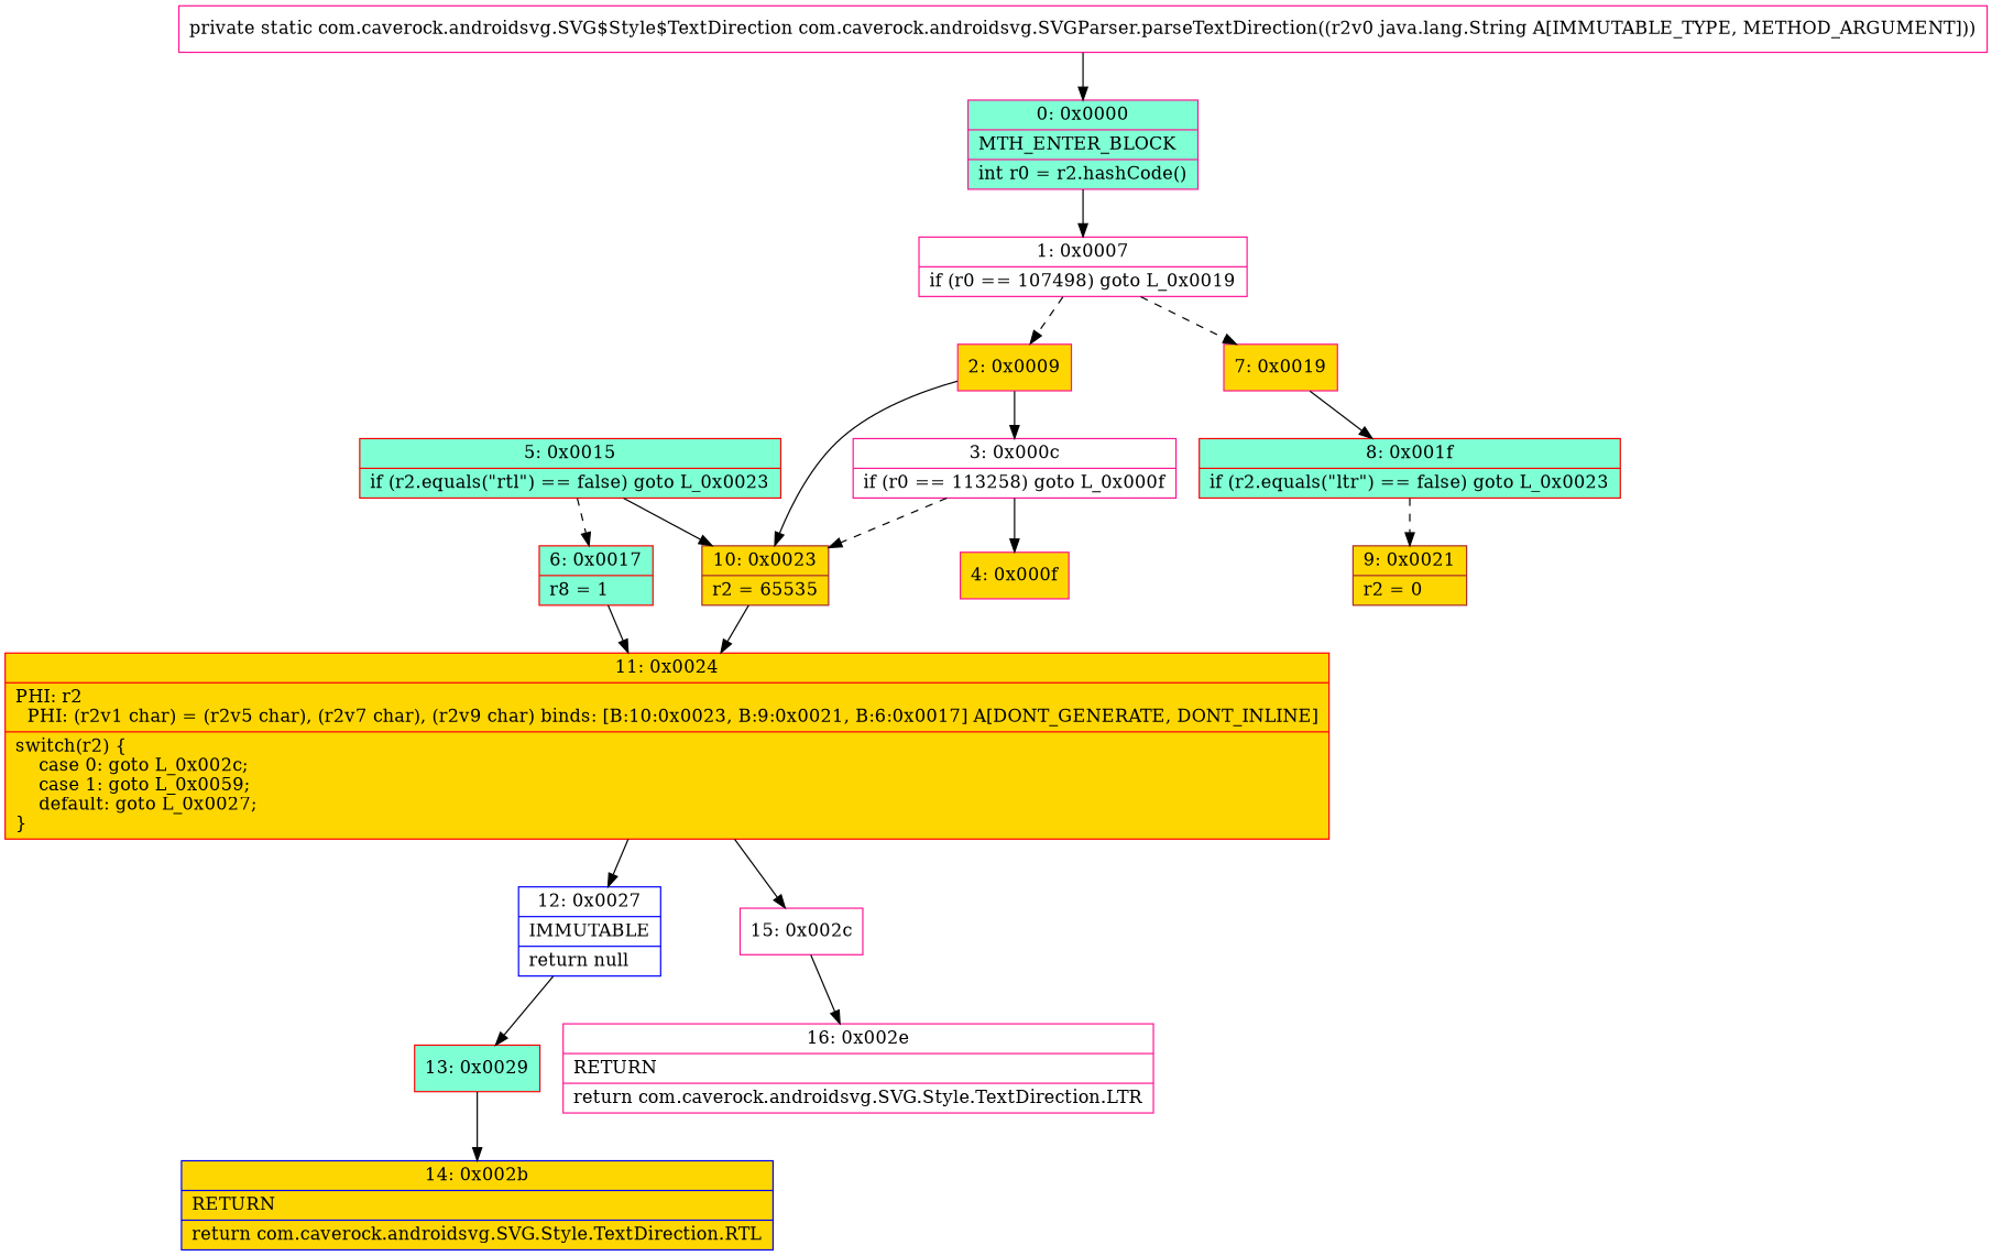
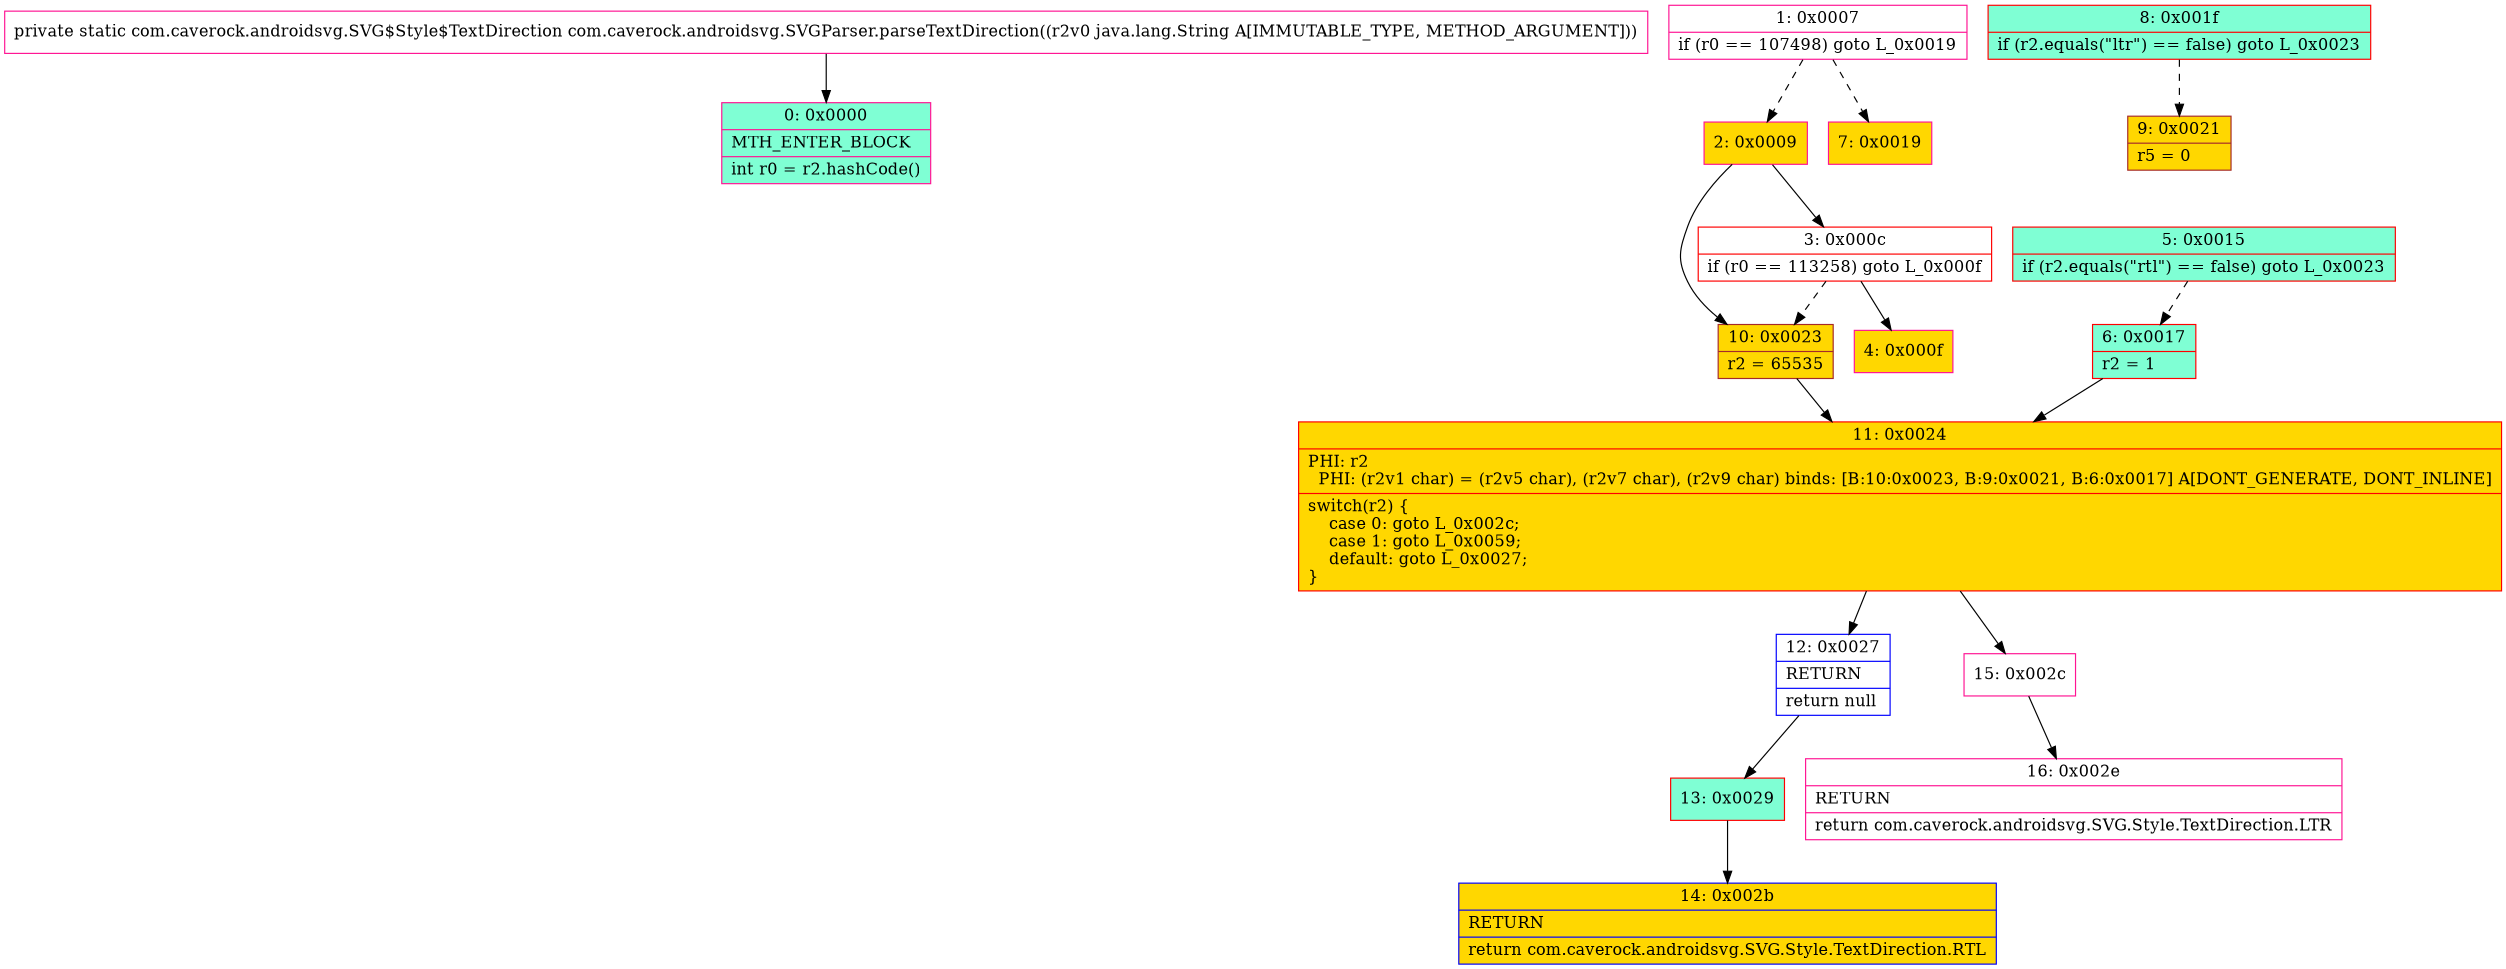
  digraph {
    fontname="DejaVu Serif"
    node [color=deeppink fillcolor=gold fontname="DejaVu Serif" shape=record style=filled]
    edge [fontname="DejaVu Serif"]
    n1 [fillcolor=aquamarine label="{0\:\ 0x0000|MTH_ENTER_BLOCK\l|int r0 = r2.hashCode()\l}"]
    n2 [fillcolor=white label="{1\:\ 0x0007|if (r0 == 107498) goto L_0x0019\l}"]
    n3 [label="{2\:\ 0x0009}"]
    n4 [label="{7\:\ 0x0019}"]
-   n5 [fillcolor=white label="{3\:\ 0x000c|if (r0 == 113258) goto L_0x000f\l}"]
+   n5 [color=red fillcolor=white label="{3\:\ 0x000c|if (r0 == 113258) goto L_0x000f\l}"]
    n6 [color=brown label="{10\:\ 0x0023|r2 = 65535\l}"]
    n7 [color=red fillcolor=aquamarine label="{8\:\ 0x001f|if (r2.equals(\"ltr\") == false) goto L_0x0023\l}"]
    n8 [label="{4\:\ 0x000f}"]
    n9 [color=red label="{11\:\ 0x0024|PHI: r2 \l  PHI: (r2v1 char) = (r2v5 char), (r2v7 char), (r2v9 char) binds: [B:10:0x0023, B:9:0x0021, B:6:0x0017] A[DONT_GENERATE, DONT_INLINE]\l|switch(r2) \{\l    case 0: goto L_0x002c;\l    case 1: goto L_0x0059;\l    default: goto L_0x0027;\l\}\l}"]
    n10 [color=red fillcolor=aquamarine label="{5\:\ 0x0015|if (r2.equals(\"rtl\") == false) goto L_0x0023\l}"]
-   n11 [color=red fillcolor=aquamarine label="{6\:\ 0x0017|r8 = 1\l}"]
-   n12 [color=blue fillcolor=white label="{12\:\ 0x0027|IMMUTABLE\l|return null\l}"]
+   n11 [color=red fillcolor=aquamarine label="{6\:\ 0x0017|r2 = 1\l}"]
+   n12 [color=blue fillcolor=white label="{12\:\ 0x0027|RETURN\l|return null\l}"]
    n13 [fillcolor=white label="{15\:\ 0x002c}"]
-   n14 [color=brown label="{9\:\ 0x0021|r2 = 0\l}"]
+   n14 [color=brown label="{9\:\ 0x0021|r5 = 0\l}"]
    n15 [color=red fillcolor=aquamarine label="{13\:\ 0x0029}"]
    n16 [color=blue label="{14\:\ 0x002b|RETURN\l|return com.caverock.androidsvg.SVG.Style.TextDirection.RTL\l}"]
    n17 [fillcolor=white label="{16\:\ 0x002e|RETURN\l|return com.caverock.androidsvg.SVG.Style.TextDirection.LTR\l}"]
    n18 [fillcolor=white label="{private static com.caverock.androidsvg.SVG$Style$TextDirection com.caverock.androidsvg.SVGParser.parseTextDirection((r2v0 java.lang.String A[IMMUTABLE_TYPE, METHOD_ARGUMENT])) }"]
-   n1 -> n2
    n2 -> n3 [style=dashed]
    n2 -> n4 [style=dashed]
    n3 -> n5
    n3 -> n6
-   n4 -> n7
    n5 -> n6 [style=dashed]
    n5 -> n8
    n6 -> n9
    n7 -> n14 [style=dashed]
    n9 -> n12
    n9 -> n13
-   n10 -> n6
    n10 -> n11 [style=dashed]
    n11 -> n9
    n12 -> n15
    n13 -> n17
    n15 -> n16
    n18 -> n1
  }
